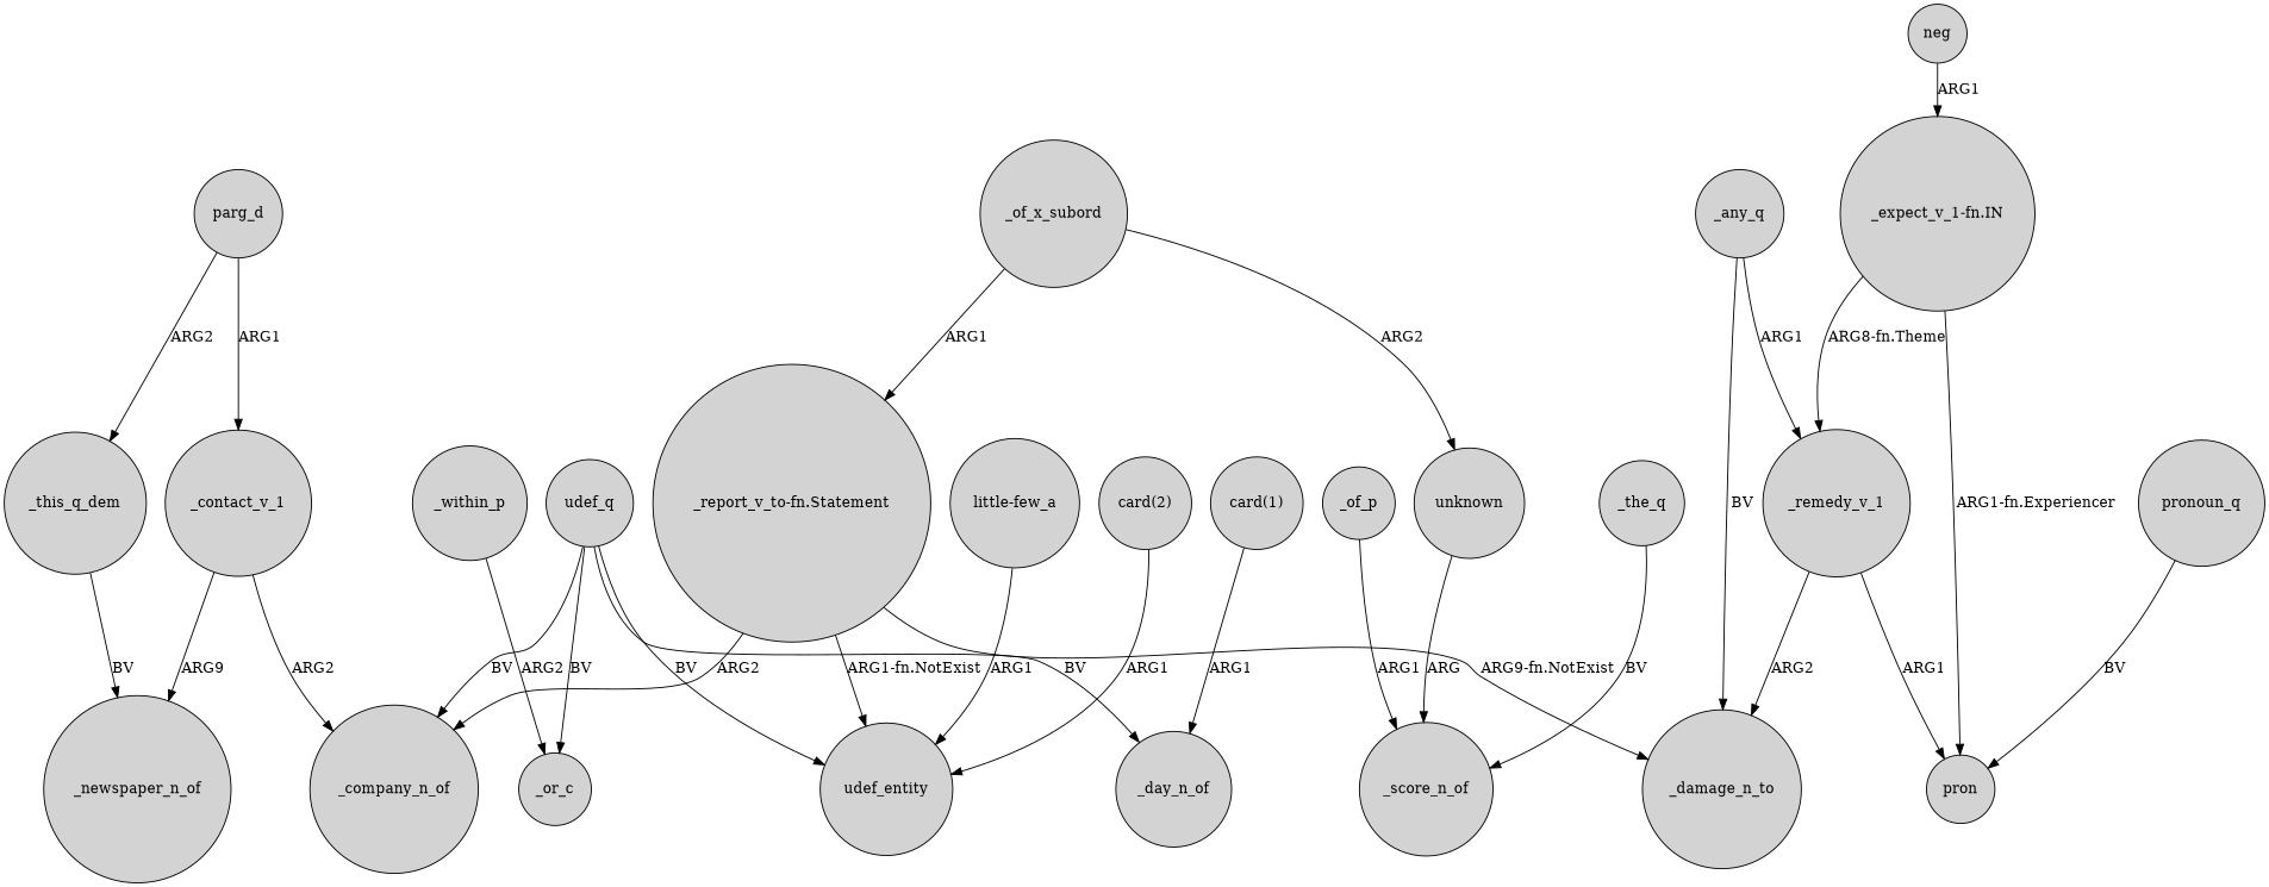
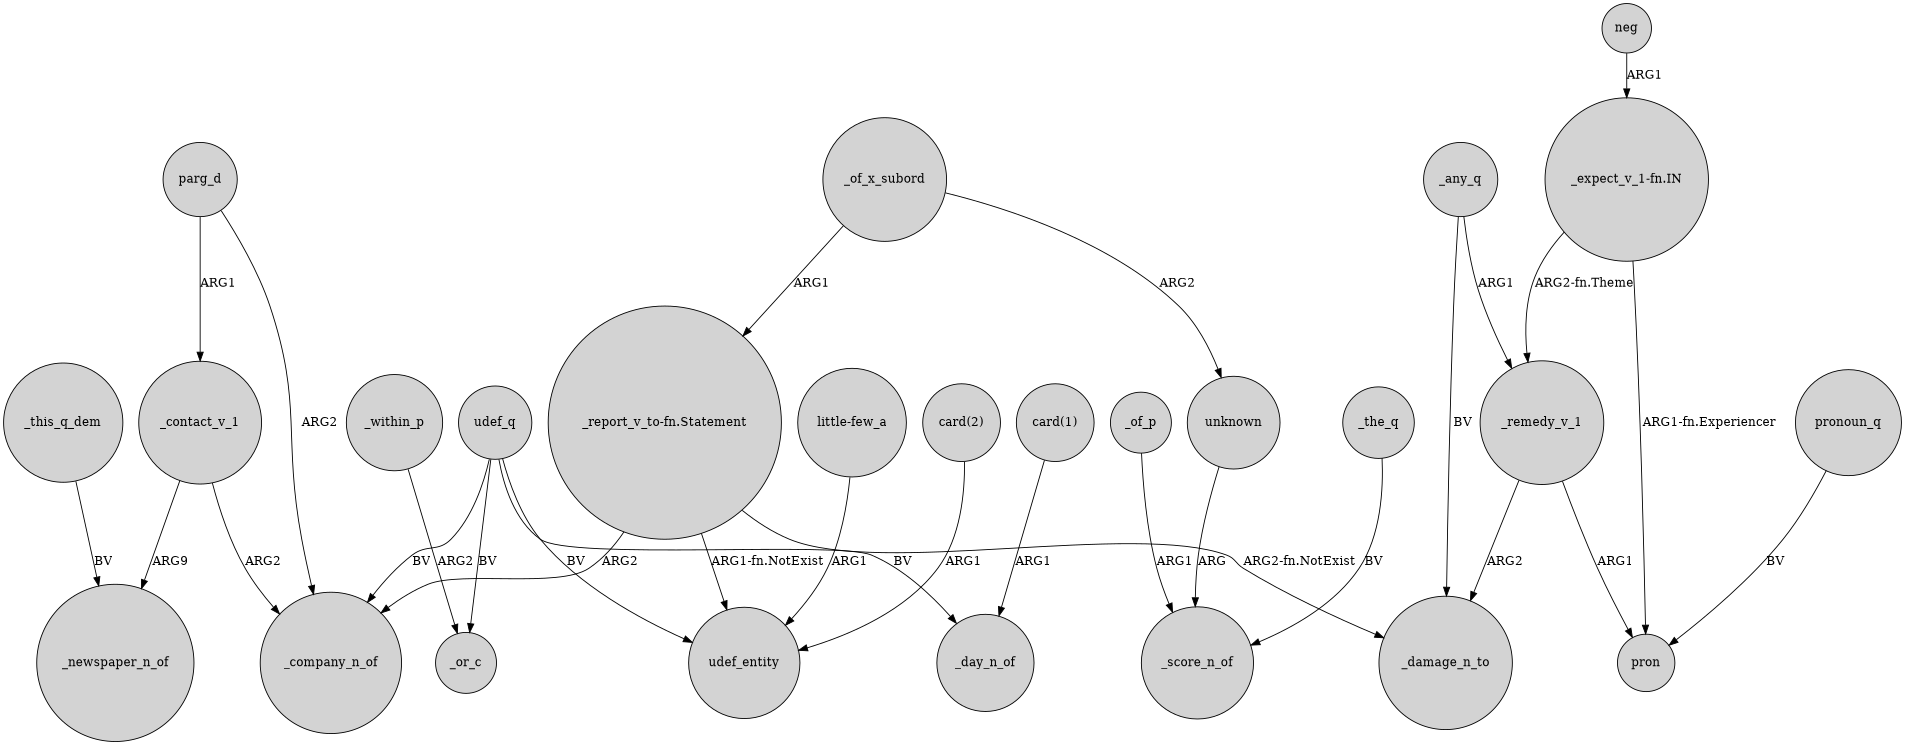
  digraph {
    node [shape=circle style=filled]
    _this_q_dem
    _newspaper_n_of
    n3 [label=udef_entity]
    "card(2)"
    _remedy_v_1
    pron
    _damage_n_to
    "_report_v_to-fn.Statement"
    _company_n_of
    udef_q
    _day_n_of
    _or_c
    _contact_v_1
    _within_p
    _any_q
    parg_d
    "card(1)"
    pronoun_q
    _the_q
    _score_n_of
    "_expect_v_1-fn.IN"
    _of_p
    unknown
    _of_x_subord
    neg
    "little-few_a"
    _this_q_dem -> _newspaper_n_of [label=BV]
    "card(2)" -> n3 [label=ARG1]
    _remedy_v_1 -> pron [label=ARG1]
    _remedy_v_1 -> _damage_n_to [label=ARG2]
    "_report_v_to-fn.Statement" -> n3 [label="ARG1-fn.NotExist"]
-   "_report_v_to-fn.Statement" -> _damage_n_to [label="ARG9-fn.NotExist"]
+   "_report_v_to-fn.Statement" -> _damage_n_to [label="ARG2-fn.NotExist"]
    "_report_v_to-fn.Statement" -> _company_n_of [label=ARG2]
    udef_q -> n3 [label=BV]
    udef_q -> _company_n_of [label=BV]
    udef_q -> _day_n_of [label=BV]
    udef_q -> _or_c [label=BV]
    _contact_v_1 -> _newspaper_n_of [label=ARG9]
    _contact_v_1 -> _company_n_of [label=ARG2]
    _within_p -> _or_c [label=ARG2]
    _any_q -> _remedy_v_1 [label=ARG1]
    _any_q -> _damage_n_to [label=BV]
-   parg_d -> _this_q_dem [label=ARG2]
+   parg_d -> _company_n_of [label=ARG2]
    parg_d -> _contact_v_1 [label=ARG1]
    "card(1)" -> _day_n_of [label=ARG1]
    pronoun_q -> pron [label=BV]
    _the_q -> _score_n_of [label=BV]
-   "_expect_v_1-fn.IN" -> _remedy_v_1 [label="ARG8-fn.Theme"]
+   "_expect_v_1-fn.IN" -> _remedy_v_1 [label="ARG2-fn.Theme"]
    "_expect_v_1-fn.IN" -> pron [label="ARG1-fn.Experiencer"]
    _of_p -> _score_n_of [label=ARG1]
    unknown -> _score_n_of [label=ARG]
    _of_x_subord -> "_report_v_to-fn.Statement" [label=ARG1]
    _of_x_subord -> unknown [label=ARG2]
    neg -> "_expect_v_1-fn.IN" [label=ARG1]
    "little-few_a" -> n3 [label=ARG1]
  }
